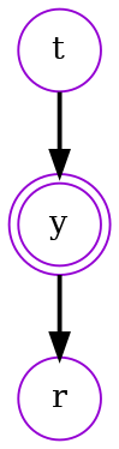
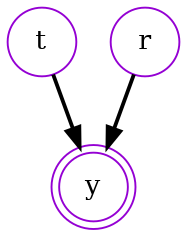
  digraph {
    node [color=darkviolet shape=circle]
    edge [style=bold]
    y [shape=doublecircle]
    t
    r
    t -> y
-   y -> r
+   r -> y
  }
